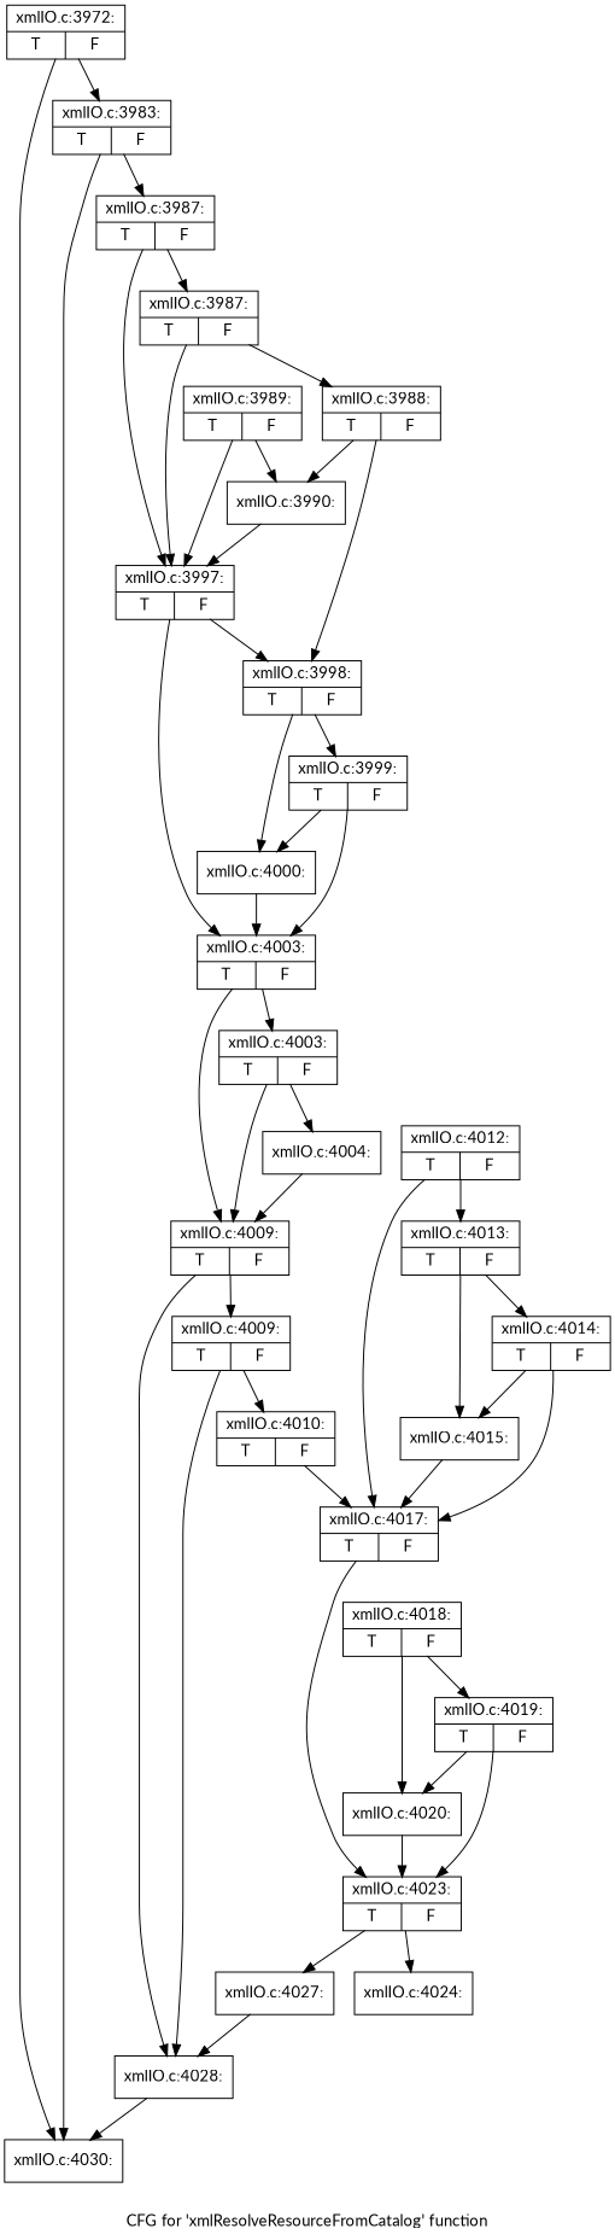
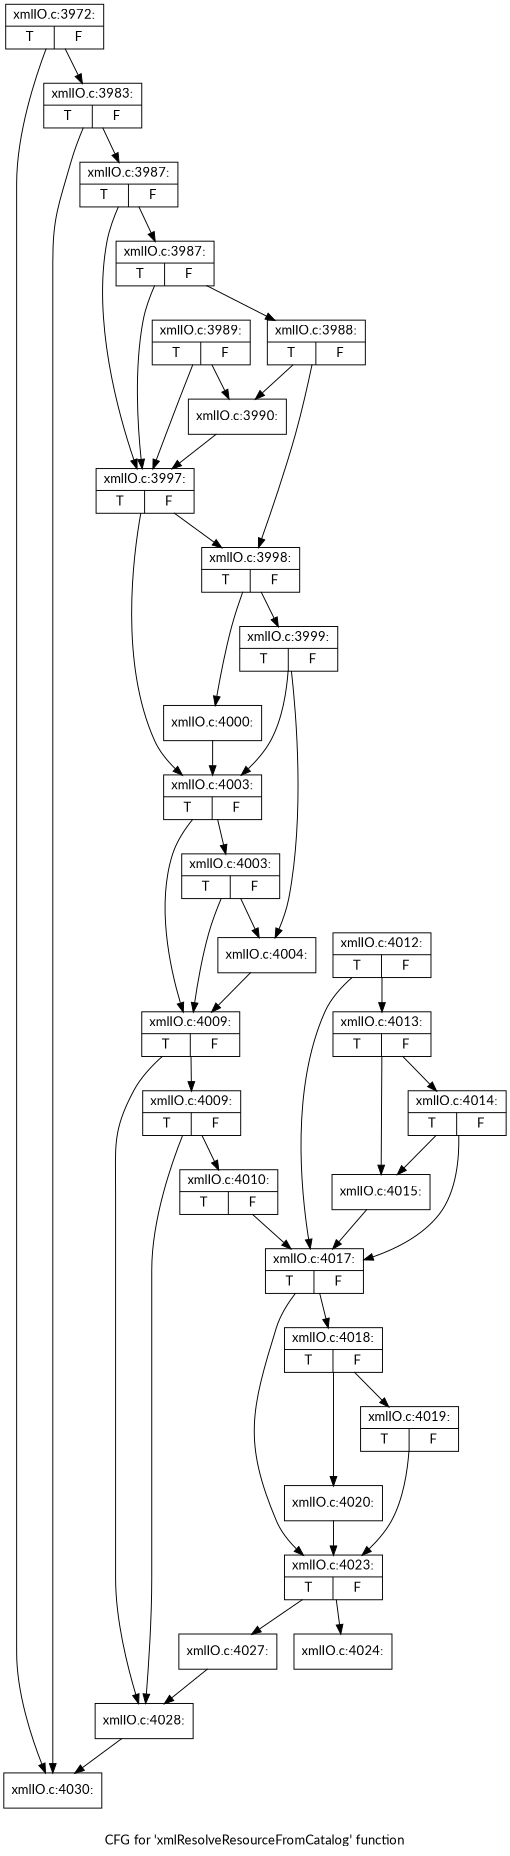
  digraph {
    fontname=Lato
    label="CFG for 'xmlResolveResourceFromCatalog' function"
    node [fontname=Lato shape=record]
    edge [fontname=Lato]
    n1 [label="{xmlIO.c:3972:|{<s0>T|<s1>F}}"]
    n2 [label="{xmlIO.c:3983:|{<s0>T|<s1>F}}"]
    n3 [label="{xmlIO.c:4030:}"]
    n4 [label="{xmlIO.c:3987:|{<s0>T|<s1>F}}"]
    n5 [label="{xmlIO.c:3987:|{<s0>T|<s1>F}}"]
    n6 [label="{xmlIO.c:3997:|{<s0>T|<s1>F}}"]
    n7 [label="{xmlIO.c:3988:|{<s0>T|<s1>F}}"]
    n8 [label="{xmlIO.c:3998:|{<s0>T|<s1>F}}"]
    n9 [label="{xmlIO.c:4003:|{<s0>T|<s1>F}}"]
    n10 [label="{xmlIO.c:3990:}"]
    n11 [label="{xmlIO.c:4000:}"]
    n12 [label="{xmlIO.c:3999:|{<s0>T|<s1>F}}"]
    n13 [label="{xmlIO.c:4003:|{<s0>T|<s1>F}}"]
    n14 [label="{xmlIO.c:4009:|{<s0>T|<s1>F}}"]
    n15 [label="{xmlIO.c:3989:|{<s0>T|<s1>F}}"]
    n16 [label="{xmlIO.c:4004:}"]
    n17 [label="{xmlIO.c:4009:|{<s0>T|<s1>F}}"]
    n18 [label="{xmlIO.c:4028:}"]
    n19 [label="{xmlIO.c:4010:|{<s0>T|<s1>F}}"]
    n20 [label="{xmlIO.c:4017:|{<s0>T|<s1>F}}"]
    n21 [label="{xmlIO.c:4012:|{<s0>T|<s1>F}}"]
    n22 [label="{xmlIO.c:4013:|{<s0>T|<s1>F}}"]
    n23 [label="{xmlIO.c:4018:|{<s0>T|<s1>F}}"]
    n24 [label="{xmlIO.c:4023:|{<s0>T|<s1>F}}"]
    n25 [label="{xmlIO.c:4015:}"]
    n26 [label="{xmlIO.c:4014:|{<s0>T|<s1>F}}"]
    n27 [label="{xmlIO.c:4020:}"]
    n28 [label="{xmlIO.c:4019:|{<s0>T|<s1>F}}"]
    n29 [label="{xmlIO.c:4024:}"]
    n30 [label="{xmlIO.c:4027:}"]
    n1 -> n2
    n1 -> n3
    n2 -> n3
    n2 -> n4
    n4 -> n5
    n4 -> n6
    n5 -> n6
    n5 -> n7
    n6 -> n8
    n6 -> n9
    n7 -> n8
    n7 -> n10
    n8 -> n11
    n8 -> n12
    n9 -> n13
    n9 -> n14
    n10 -> n6
    n11 -> n9
    n12 -> n9
-   n12 -> n11
+   n12 -> n16
    n13 -> n14
    n13 -> n16
    n14 -> n17
    n14 -> n18
    n15 -> n6
    n15 -> n10
    n16 -> n14
    n17 -> n18
    n17 -> n19
    n18 -> n3
    n19 -> n20
+   n20 -> n23
    n20 -> n24
    n21 -> n20
    n21 -> n22
    n22 -> n25
    n22 -> n26
    n23 -> n27
    n23 -> n28
    n24 -> n29
    n24 -> n30
    n25 -> n20
    n26 -> n20
    n26 -> n25
    n27 -> n24
    n28 -> n24
-   n28 -> n27
    n30 -> n18
  }
